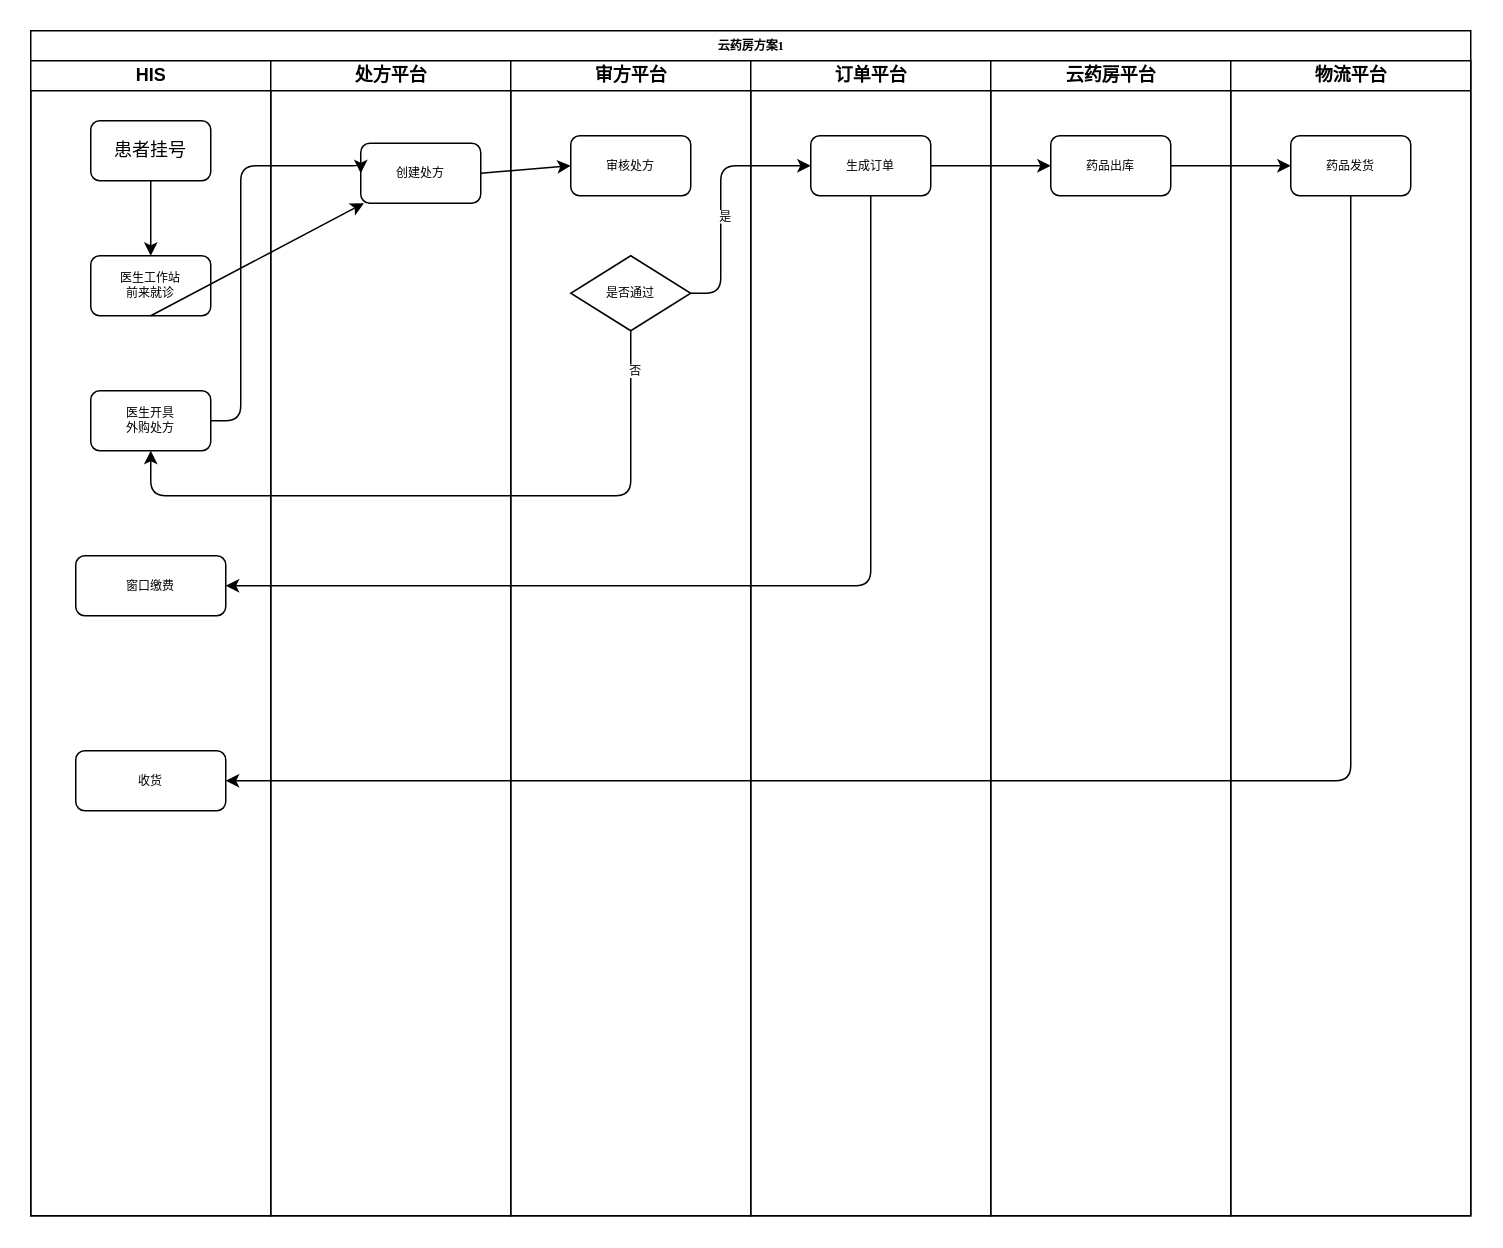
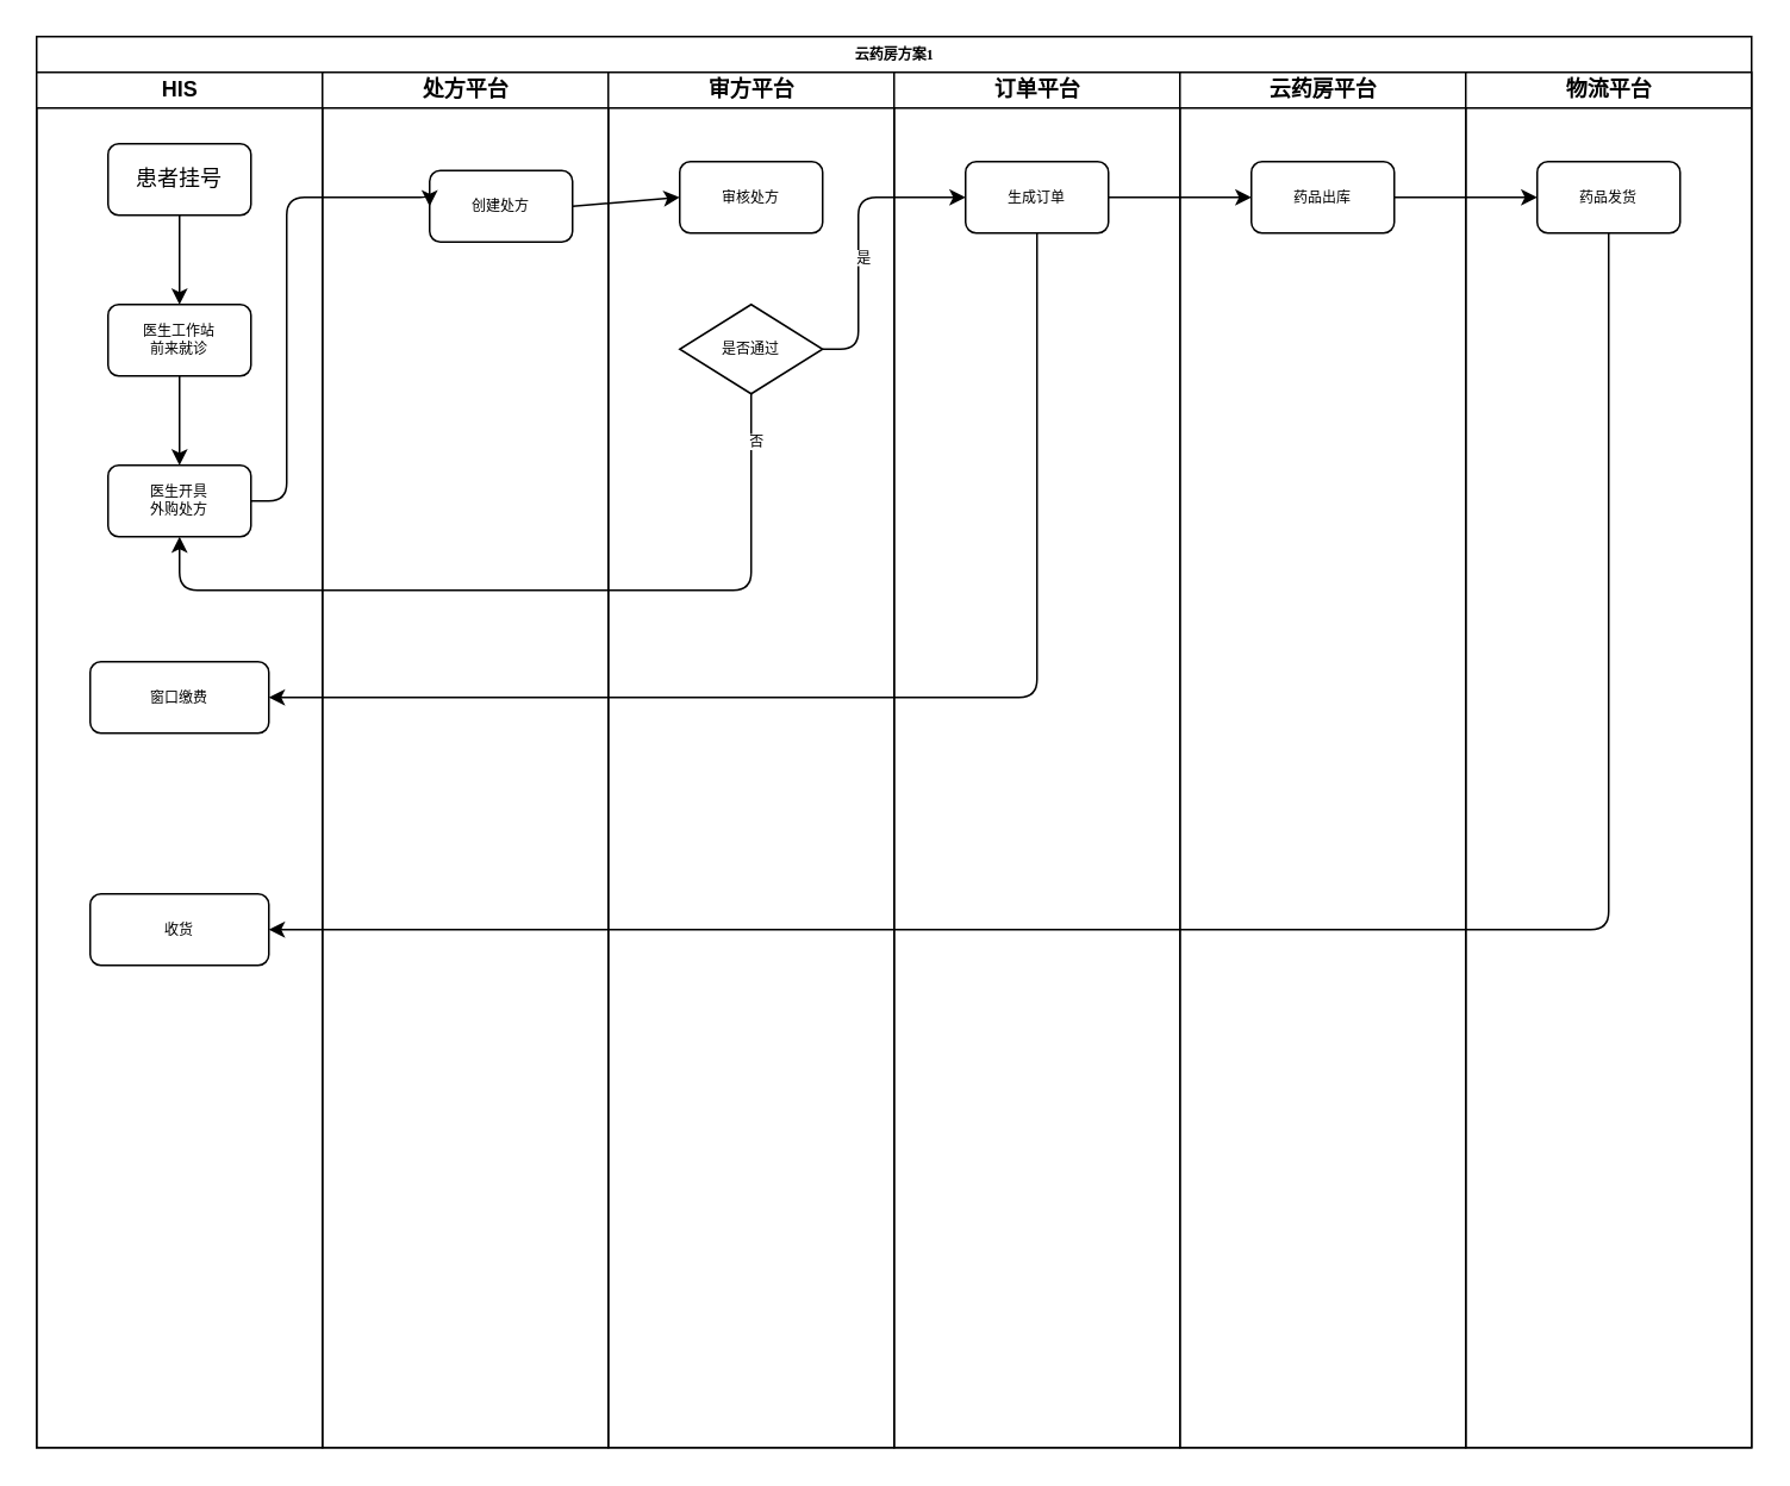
  <mxCell id="0" />
  <mxCell id="1" parent="0" />
  <mxCell id="2" value="云药房方案1" style="swimlane;html=1;childLayout=stackLayout;startSize=20;rounded=0;shadow=0;labelBackgroundColor=none;strokeWidth=1;fontFamily=Verdana;fontSize=8;align=center;" parent="1" vertex="1"><mxGeometry x="20" y="20" width="960" height="790" as="geometry" /></mxCell>
  <mxCell id="3" value="HIS" style="swimlane;html=1;startSize=20;" parent="2" vertex="1"><mxGeometry y="20" width="160" height="770" as="geometry"><mxRectangle y="20" width="30" height="730" as="alternateBounds" /></mxGeometry></mxCell>
  <mxCell id="4" value="&lt;font style=&quot;font-size: 12px&quot;&gt;患者挂号&lt;/font&gt;" style="rounded=1;whiteSpace=wrap;html=1;shadow=0;labelBackgroundColor=none;strokeWidth=1;fontFamily=Verdana;fontSize=8;align=center;spacing=2;" vertex="1" parent="3"><mxGeometry x="40" y="40" width="80" height="40" as="geometry" /></mxCell>
  <mxCell id="5" value="医生工作站&lt;br&gt;前来就诊" style="rounded=1;whiteSpace=wrap;html=1;shadow=0;labelBackgroundColor=none;strokeWidth=1;fontFamily=Verdana;fontSize=8;align=center;spacing=2;" vertex="1" parent="3"><mxGeometry x="40" y="130" width="80" height="40" as="geometry" /></mxCell>
- <mxCell id="6" value="" style="endArrow=classic;html=1;fontSize=8;fontColor=#000000;exitX=0.5;exitY=1;exitDx=0;exitDy=0;" edge="1" parent="3" source="5" target="11"><mxGeometry width="50" height="50" relative="1" as="geometry"><mxPoint x="470" y="250" as="sourcePoint" /><mxPoint x="520" y="200" as="targetPoint" /></mxGeometry></mxCell>
+ <mxCell id="6" value="" style="endArrow=classic;html=1;fontSize=8;fontColor=#000000;exitX=0.5;exitY=1;exitDx=0;exitDy=0;" edge="1" parent="3" source="5" target="9"><mxGeometry width="50" height="50" relative="1" as="geometry"><mxPoint x="470" y="250" as="sourcePoint" /><mxPoint x="520" y="200" as="targetPoint" /></mxGeometry></mxCell>
  <mxCell id="7" value="窗口缴费" style="rounded=1;whiteSpace=wrap;html=1;shadow=0;labelBackgroundColor=none;strokeWidth=1;fontFamily=Verdana;fontSize=8;align=center;spacing=2;" vertex="1" parent="3"><mxGeometry x="30" y="330" width="100" height="40" as="geometry" /></mxCell>
  <mxCell id="8" value="收货" style="rounded=1;whiteSpace=wrap;html=1;shadow=0;labelBackgroundColor=none;strokeWidth=1;fontFamily=Verdana;fontSize=8;align=center;spacing=2;" vertex="1" parent="3"><mxGeometry x="30" y="460" width="100" height="40" as="geometry" /></mxCell>
  <mxCell id="9" value="医生开具&lt;br&gt;外购处方" style="rounded=1;whiteSpace=wrap;html=1;shadow=0;labelBackgroundColor=none;strokeWidth=1;fontFamily=Verdana;fontSize=8;align=center;spacing=2;" vertex="1" parent="3"><mxGeometry x="40" y="220" width="80" height="40" as="geometry" /></mxCell>
  <mxCell id="10" value="处方平台" style="swimlane;html=1;startSize=20;" parent="2" vertex="1"><mxGeometry x="160" y="20" width="160" height="770" as="geometry" /></mxCell>
  <mxCell id="11" value="创建处方" style="rounded=1;whiteSpace=wrap;html=1;shadow=0;labelBackgroundColor=none;strokeWidth=1;fontFamily=Verdana;fontSize=8;align=center;spacing=2;" vertex="1" parent="10"><mxGeometry x="60" y="55" width="80" height="40" as="geometry" /></mxCell>
  <mxCell id="12" value="审方平台" style="swimlane;html=1;startSize=20;" parent="2" vertex="1"><mxGeometry x="320" y="20" width="160" height="770" as="geometry" /></mxCell>
  <mxCell id="13" value="审核处方" style="rounded=1;whiteSpace=wrap;html=1;shadow=0;labelBackgroundColor=none;strokeWidth=1;fontFamily=Verdana;fontSize=8;align=center;spacing=2;" vertex="1" parent="12"><mxGeometry x="40" y="50" width="80" height="40" as="geometry" /></mxCell>
  <mxCell id="14" value="是否通过" style="rhombus;whiteSpace=wrap;html=1;rounded=0;shadow=0;labelBackgroundColor=none;strokeWidth=1;fontFamily=Verdana;fontSize=8;align=center;" vertex="1" parent="12"><mxGeometry x="40" y="130" width="80" height="50" as="geometry" /></mxCell>
  <mxCell id="15" value="订单平台" style="swimlane;html=1;startSize=20;" parent="2" vertex="1"><mxGeometry x="480" y="20" width="160" height="770" as="geometry" /></mxCell>
  <mxCell id="16" value="生成订单" style="rounded=1;whiteSpace=wrap;html=1;shadow=0;labelBackgroundColor=none;strokeWidth=1;fontFamily=Verdana;fontSize=8;align=center;spacing=2;" vertex="1" parent="15"><mxGeometry x="40" y="50" width="80" height="40" as="geometry" /></mxCell>
  <mxCell id="17" value="云药房平台" style="swimlane;html=1;startSize=20;" parent="2" vertex="1"><mxGeometry x="640" y="20" width="160" height="770" as="geometry" /></mxCell>
  <mxCell id="18" value="药品出库" style="rounded=1;whiteSpace=wrap;html=1;shadow=0;labelBackgroundColor=none;strokeWidth=1;fontFamily=Verdana;fontSize=8;align=center;spacing=2;" vertex="1" parent="17"><mxGeometry x="40" y="50" width="80" height="40" as="geometry" /></mxCell>
  <mxCell id="19" value="物流平台" style="swimlane;html=1;startSize=20;" parent="2" vertex="1"><mxGeometry x="800" y="20" width="160" height="770" as="geometry" /></mxCell>
  <mxCell id="20" value="药品发货" style="rounded=1;whiteSpace=wrap;html=1;shadow=0;labelBackgroundColor=none;strokeWidth=1;fontFamily=Verdana;fontSize=8;align=center;spacing=2;" vertex="1" parent="19"><mxGeometry x="40" y="50" width="80" height="40" as="geometry" /></mxCell>
  <mxCell id="21" value="" style="endArrow=classic;html=1;fontSize=8;fontColor=#000000;exitX=1;exitY=0.5;exitDx=0;exitDy=0;entryX=0;entryY=0.5;entryDx=0;entryDy=0;edgeStyle=orthogonalEdgeStyle;" edge="1" parent="2" source="9" target="11"><mxGeometry width="50" height="50" relative="1" as="geometry"><mxPoint x="470" y="310" as="sourcePoint" /><mxPoint x="520" y="260" as="targetPoint" /><Array as="points"><mxPoint x="140" y="260" /><mxPoint x="140" y="90" /></Array></mxGeometry></mxCell>
  <mxCell id="22" value="" style="endArrow=classic;html=1;fontSize=8;fontColor=#000000;exitX=1;exitY=0.5;exitDx=0;exitDy=0;entryX=0;entryY=0.5;entryDx=0;entryDy=0;" edge="1" parent="2" source="11" target="13"><mxGeometry width="50" height="50" relative="1" as="geometry"><mxPoint x="470" y="270" as="sourcePoint" /><mxPoint x="520" y="220" as="targetPoint" /></mxGeometry></mxCell>
  <mxCell id="23" value="" style="endArrow=classic;html=1;fontSize=8;fontColor=#000000;exitX=1;exitY=0.5;exitDx=0;exitDy=0;entryX=0;entryY=0.5;entryDx=0;entryDy=0;edgeStyle=orthogonalEdgeStyle;" edge="1" parent="2" source="14" target="16"><mxGeometry width="50" height="50" relative="1" as="geometry"><mxPoint x="470" y="270" as="sourcePoint" /><mxPoint x="520" y="220" as="targetPoint" /><Array as="points"><mxPoint x="460" y="175" /><mxPoint x="460" y="90" /></Array></mxGeometry></mxCell>
  <mxCell id="24" value="是" style="edgeLabel;html=1;align=center;verticalAlign=middle;resizable=0;points=[];fontSize=8;fontColor=#000000;" vertex="1" connectable="0" parent="23"><mxGeometry x="-0.127" y="-2" relative="1" as="geometry"><mxPoint as="offset" /></mxGeometry></mxCell>
  <mxCell id="25" value="" style="endArrow=classic;html=1;fontSize=8;fontColor=#000000;exitX=1;exitY=0.5;exitDx=0;exitDy=0;" edge="1" parent="2" source="16" target="18"><mxGeometry width="50" height="50" relative="1" as="geometry"><mxPoint x="470" y="270" as="sourcePoint" /><mxPoint x="520" y="220" as="targetPoint" /></mxGeometry></mxCell>
  <mxCell id="26" value="" style="endArrow=classic;html=1;fontSize=8;fontColor=#000000;exitX=1;exitY=0.5;exitDx=0;exitDy=0;entryX=0;entryY=0.5;entryDx=0;entryDy=0;" edge="1" parent="2" source="18" target="20"><mxGeometry width="50" height="50" relative="1" as="geometry"><mxPoint x="470" y="270" as="sourcePoint" /><mxPoint x="520" y="220" as="targetPoint" /></mxGeometry></mxCell>
  <mxCell id="27" value="" style="endArrow=classic;html=1;fontSize=8;fontColor=#000000;entryX=0.5;entryY=1;entryDx=0;entryDy=0;exitX=0.5;exitY=1;exitDx=0;exitDy=0;edgeStyle=orthogonalEdgeStyle;" edge="1" parent="2" source="14" target="9"><mxGeometry width="50" height="50" relative="1" as="geometry"><mxPoint x="470" y="280" as="sourcePoint" /><mxPoint x="520" y="230" as="targetPoint" /><Array as="points"><mxPoint x="400" y="310" /><mxPoint x="80" y="310" /></Array></mxGeometry></mxCell>
  <mxCell id="28" value="否" style="edgeLabel;html=1;align=center;verticalAlign=middle;resizable=0;points=[];fontSize=8;fontColor=#000000;" vertex="1" connectable="0" parent="27"><mxGeometry x="-0.887" y="2" relative="1" as="geometry"><mxPoint as="offset" /></mxGeometry></mxCell>
  <mxCell id="29" value="" style="endArrow=classic;html=1;fontSize=8;fontColor=#000000;exitX=0.5;exitY=1;exitDx=0;exitDy=0;entryX=1;entryY=0.5;entryDx=0;entryDy=0;edgeStyle=orthogonalEdgeStyle;" edge="1" parent="2" source="16" target="7"><mxGeometry width="50" height="50" relative="1" as="geometry"><mxPoint x="470" y="320" as="sourcePoint" /><mxPoint x="520" y="270" as="targetPoint" /></mxGeometry></mxCell>
  <mxCell id="30" value="" style="endArrow=classic;html=1;fontSize=8;fontColor=#000000;entryX=1;entryY=0.5;entryDx=0;entryDy=0;exitX=0.5;exitY=1;exitDx=0;exitDy=0;edgeStyle=orthogonalEdgeStyle;" edge="1" parent="2" source="20" target="8"><mxGeometry width="50" height="50" relative="1" as="geometry"><mxPoint x="470" y="400" as="sourcePoint" /><mxPoint x="520" y="350" as="targetPoint" /></mxGeometry></mxCell>
  <mxCell id="31" value="" style="endArrow=classic;html=1;fontSize=8;fontColor=#000000;exitX=0.5;exitY=1;exitDx=0;exitDy=0;" edge="1" parent="1" source="4"><mxGeometry width="50" height="50" relative="1" as="geometry"><mxPoint x="110" y="300" as="sourcePoint" /><mxPoint x="100" y="170" as="targetPoint" /></mxGeometry></mxCell>
